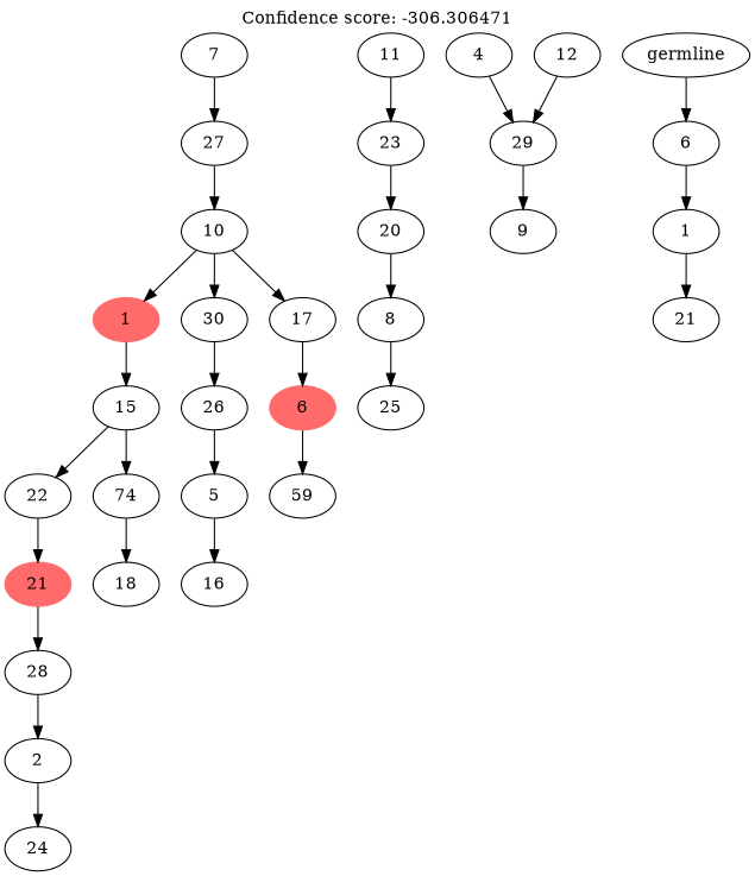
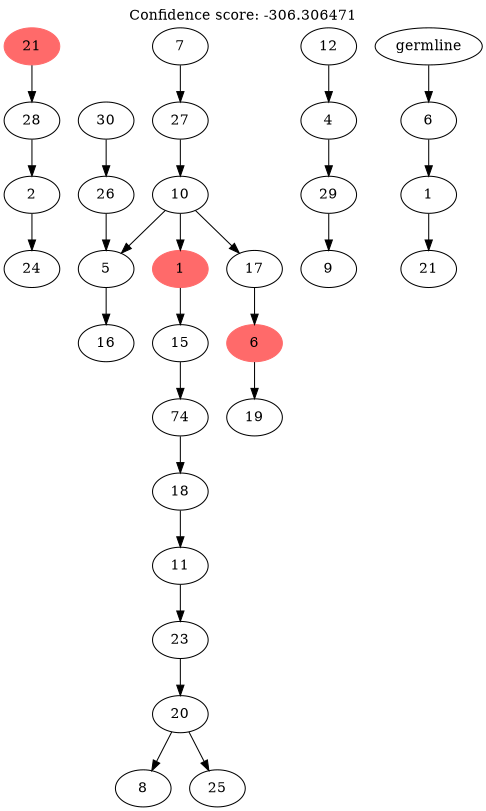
  digraph {
    label="Confidence score: -306.306471"
    labelloc=t
    n1 [label=2]
    n2 [label=24]
    n3 [label=28]
    n4 [color=indianred1 label=21 style=filled]
-   n5 [label=22]
    n6 [label=8]
    n7 [label=25]
    n8 [label=20]
    n9 [label=23]
    n10 [label=11]
    n11 [label=18]
    n12 [label=74]
    n13 [label=15]
    n14 [color=indianred1 label=1 style=filled]
    n15 [label=5]
    n16 [label=16]
    n17 [label=26]
    n18 [label=30]
    n19 [label=29]
    n20 [label=9]
    n21 [label=4]
    n22 [label=12]
-   n23 [label=59]
+   n23 [label=19]
    n24 [color=indianred1 label=6 style=filled]
    n25 [label=17]
    n26 [label=10]
    n27 [label=27]
    n28 [label=7]
    n29 [label=21]
    n30 [label=1]
    n31 [label=6]
    n32 [label=germline]
    n1 -> n2
    n3 -> n1
    n4 -> n3
-   n5 -> n4
-   n6 -> n7
+   n8 -> n7
    n8 -> n6
    n9 -> n8
    n10 -> n9
+   n11 -> n10
    n12 -> n11
-   n13 -> n5
    n13 -> n12
    n14 -> n13
    n15 -> n16
    n17 -> n15
    n18 -> n17
    n19 -> n20
    n21 -> n19
-   n22 -> n19
+   n22 -> n21
    n24 -> n23
    n25 -> n24
    n26 -> n14
-   n26 -> n18
+   n26 -> n15
    n26 -> n25
    n27 -> n26
    n28 -> n27
    n30 -> n29
    n31 -> n30
    n32 -> n31
  }
